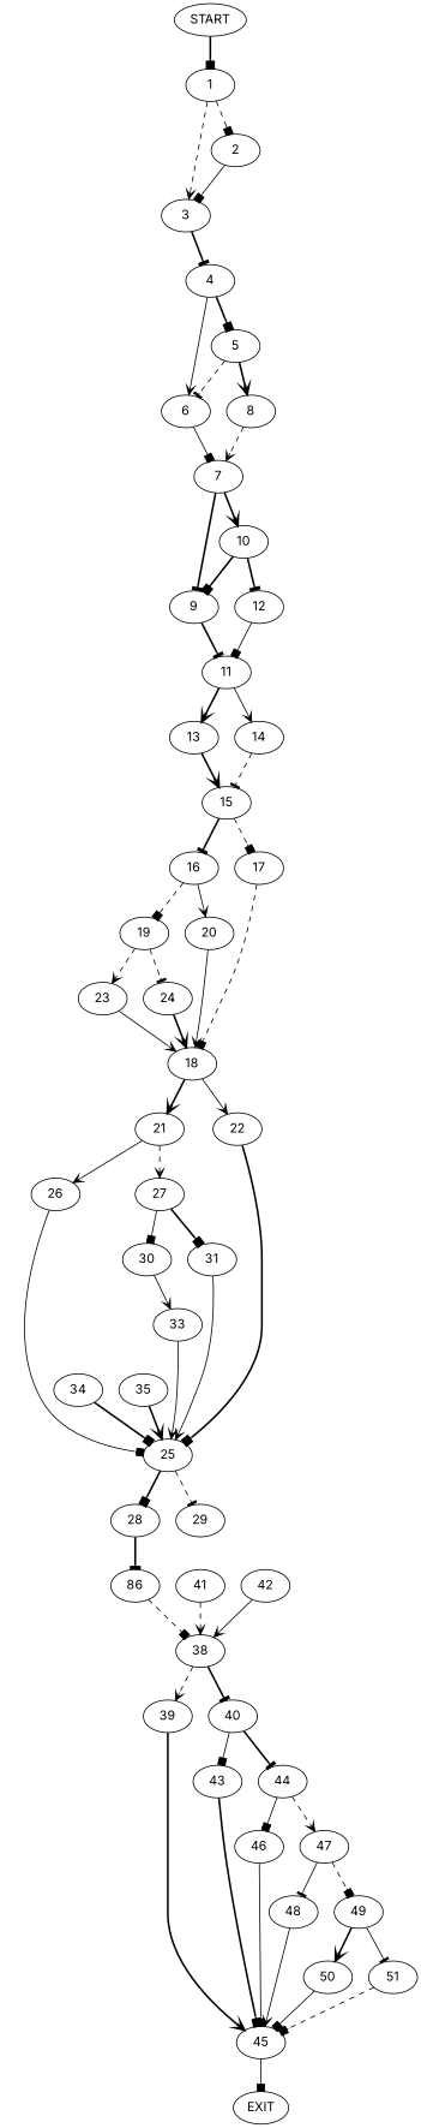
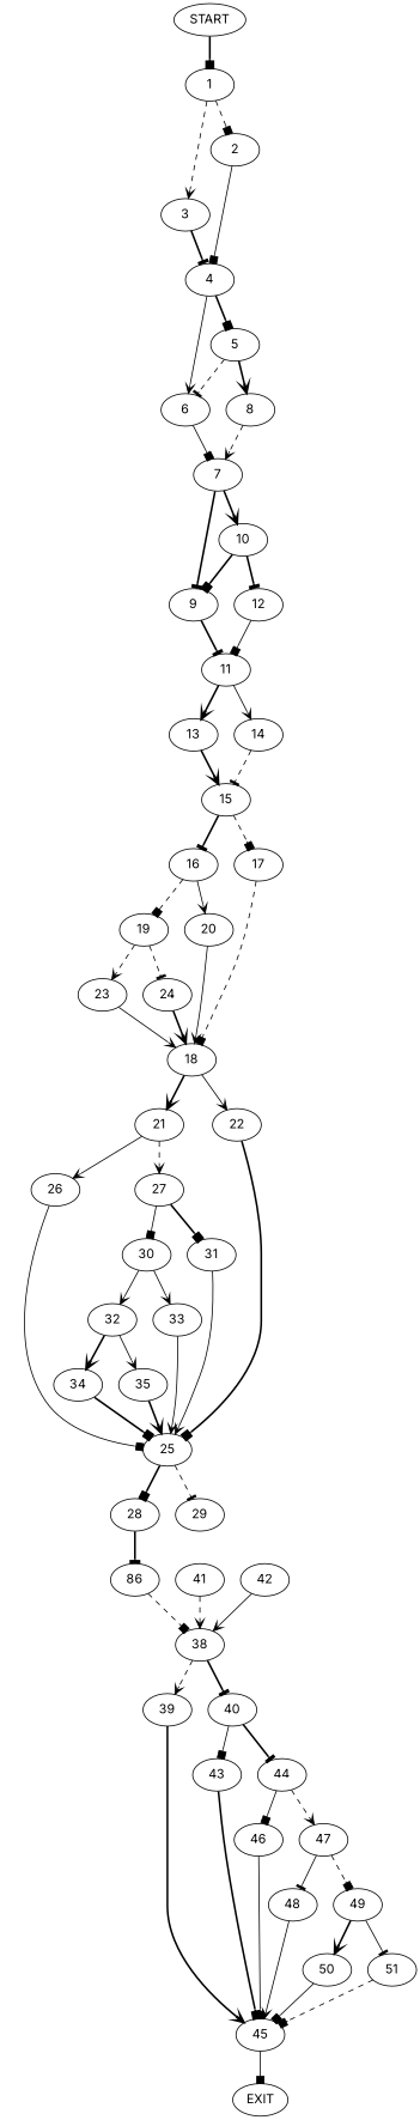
  digraph {
    fontname=Inter
    node [fontname=Inter]
    edge [arrowhead=vee fontname=Inter style=bold]
    n1 [label=START]
    1
    2
    3
    n5 [label=EXIT]
    4
    5
    6
    8
    7
    9
    10
    11
    12
    13
    14
    15
    16
    17
    19
    20
    18
    23
    24
    21
    22
    26
    27
    25
    30
    31
    28
    29
    n34 [label=86]
+   32
    33
    38
    39
    40
    34
    35
    41
    42
    45
    43
    44
    46
    47
    48
    49
    50
    51
    n1 -> 1 [arrowhead=box]
    1 -> 2 [arrowhead=box style=dashed]
    1 -> 3 [style=dashed]
-   2 -> 3 [arrowhead=box style=solid]
+   2 -> 4 [arrowhead=box style=solid]
    3 -> 4 [arrowhead=tee]
    4 -> 5 [arrowhead=box]
    4 -> 6 [style=solid]
    5 -> 6 [arrowhead=tee style=dashed]
    5 -> 8
    6 -> 7 [arrowhead=box style=solid]
    8 -> 7 [style=dashed]
    7 -> 9 [arrowhead=tee]
    7 -> 10
    9 -> 11 [arrowhead=tee]
    10 -> 9 [arrowhead=box]
    10 -> 12 [arrowhead=tee]
    11 -> 13
    11 -> 14 [style=solid]
    12 -> 11 [arrowhead=box style=solid]
    13 -> 15
    14 -> 15 [arrowhead=tee style=dashed]
    15 -> 16 [arrowhead=tee]
    15 -> 17 [arrowhead=box style=dashed]
    16 -> 19 [arrowhead=box style=dashed]
    16 -> 20 [style=solid]
    17 -> 18 [arrowhead=box style=dashed]
    19 -> 23 [style=dashed]
    19 -> 24 [arrowhead=tee style=dashed]
    20 -> 18 [style=solid]
    18 -> 21
    18 -> 22 [style=solid]
    23 -> 18 [style=solid]
    24 -> 18
    21 -> 26 [style=solid]
    21 -> 27 [style=dashed]
    22 -> 25 [arrowhead=box]
    26 -> 25 [arrowhead=box style=solid]
    27 -> 30 [arrowhead=box style=solid]
    27 -> 31 [arrowhead=box]
    25 -> 28 [arrowhead=box]
    25 -> 29 [arrowhead=tee style=dashed]
+   30 -> 32 [style=solid]
    30 -> 33 [style=solid]
    31 -> 25 [style=solid]
    28 -> n34 [arrowhead=tee]
    n34 -> 38 [arrowhead=box style=dashed]
+   32 -> 34
+   32 -> 35 [style=solid]
    33 -> 25 [style=solid]
    38 -> 39 [style=dashed]
    38 -> 40 [arrowhead=tee]
    39 -> 45
    40 -> 43 [arrowhead=box style=solid]
    40 -> 44 [arrowhead=tee]
    34 -> 25 [arrowhead=box]
    35 -> 25
    41 -> 38 [style=dashed]
    42 -> 38 [style=solid]
    45 -> n5 [arrowhead=box style=solid]
    43 -> 45 [arrowhead=box]
    44 -> 46 [arrowhead=box style=solid]
    44 -> 47 [style=dashed]
    46 -> 45 [arrowhead=box style=solid]
    47 -> 48 [arrowhead=tee style=solid]
    47 -> 49 [arrowhead=box style=dashed]
    48 -> 45 [style=solid]
    49 -> 50
    49 -> 51 [arrowhead=tee style=solid]
    50 -> 45 [arrowhead=box style=solid]
    51 -> 45 [arrowhead=box style=dashed]
  }
